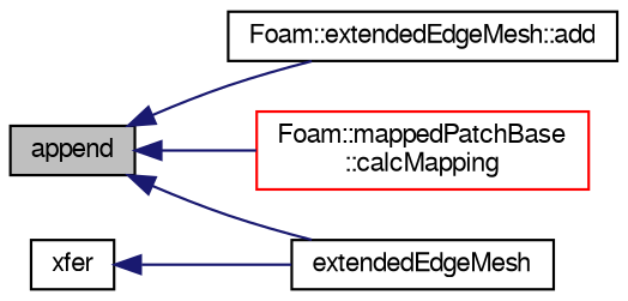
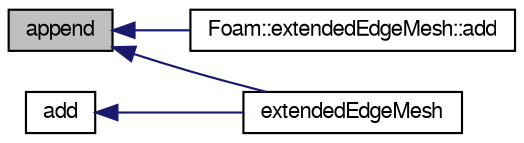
  digraph {
    rankdir=LR
    node [color=black fontname=FreeSans fontsize=10 shape=record]
    edge [color=midnightblue dir=back fontname=FreeSans fontsize=10 labelfontname=FreeSans labelfontsize=10 style=solid]
    n1 [fillcolor=grey75 fontcolor=black height=0.2 label=append style=filled width=0.4]
    n2 [height=0.2 label="Foam::extendedEdgeMesh::add" width=0.4]
-   n3 [color=red height=0.2 label="Foam::mappedPatchBase\l::calcMapping" width=0.4]
    n4 [height=0.2 label=extendedEdgeMesh width=0.4]
-   n5 [height=0.2 label=xfer width=0.4]
+   n5 [height=0.2 label=add width=0.4]
    n1 -> n2
-   n1 -> n3
    n1 -> n4
    n5 -> n4
  }
